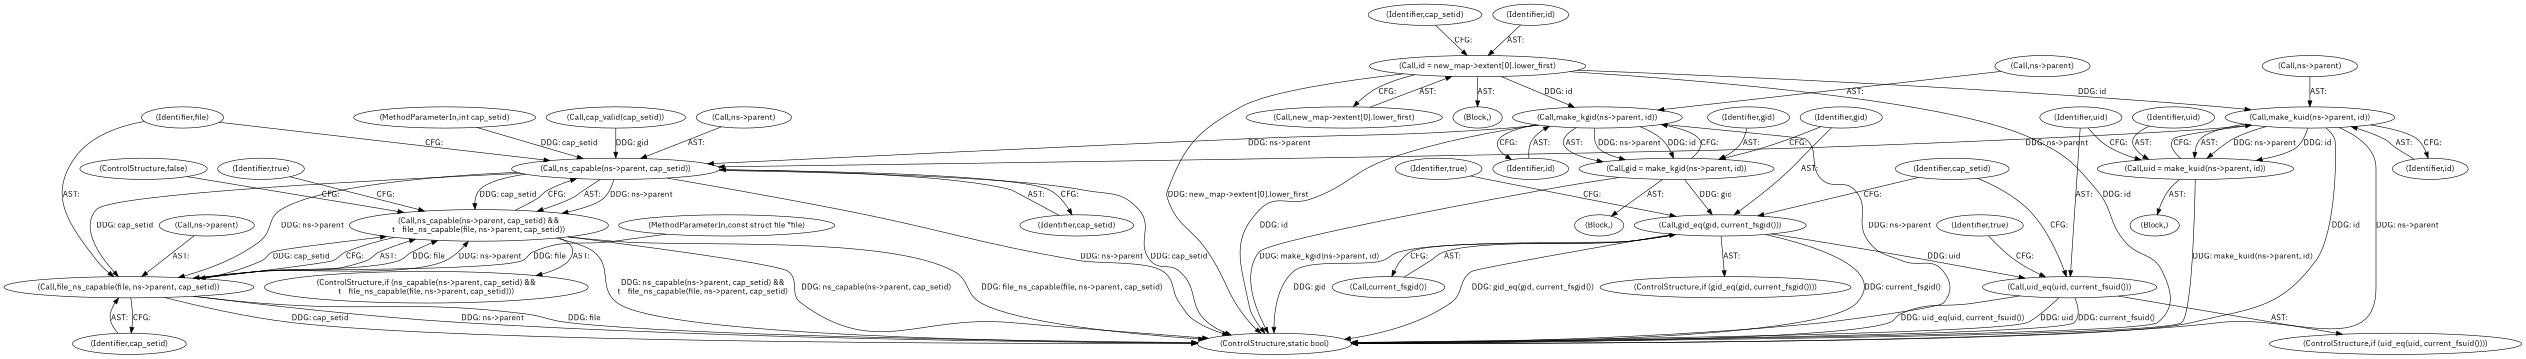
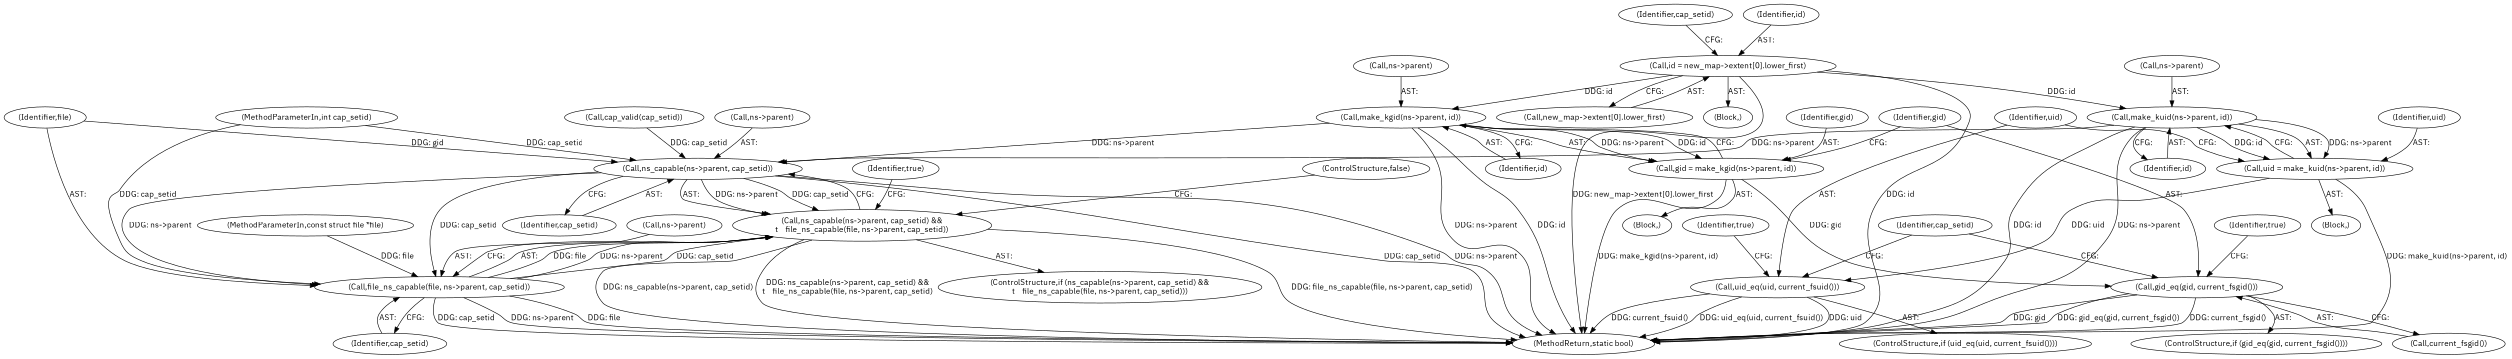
  digraph {
    fontname="IBM Plex Sans"
    node [fontname="IBM Plex Sans"]
    edge [fontname="IBM Plex Sans"]
    n1 [label="(Call,id = new_map->extent[0].lower_first)"]
    n2 [label="(Call,make_kuid(ns->parent, id))"]
    n3 [label="(Call,make_kgid(ns->parent, id))"]
-   n4 [label="(ControlStructure,static bool)"]
+   n4 [label="(MethodReturn,static bool)"]
    n5 [label="(Call,new_map->extent[0].lower_first)"]
    n6 [label="(Block,)"]
    n7 [label="(Call,uid = make_kuid(ns->parent, id))"]
    n8 [label="(Call,ns_capable(ns->parent, cap_setid))"]
    n9 [label="(Identifier,id)"]
    n10 [label="(Call,gid = make_kgid(ns->parent, id))"]
    n11 [label="(Identifier,id)"]
    n12 [label="(Call,uid_eq(uid, current_fsuid()))"]
    n13 [label="(Block,)"]
    n14 [label="(Call,ns_capable(ns->parent, cap_setid) &&\n\t    file_ns_capable(file, ns->parent, cap_setid))"]
    n15 [label="(Call,file_ns_capable(file, ns->parent, cap_setid))"]
    n16 [label="(Identifier,cap_setid)"]
    n17 [label="(ControlStructure,if (uid_eq(uid, current_fsuid())))"]
    n18 [label="(ControlStructure,if (ns_capable(ns->parent, cap_setid) &&\n\t    file_ns_capable(file, ns->parent, cap_setid)))"]
    n19 [label="(Identifier,cap_setid)"]
    n20 [label="(Call,gid_eq(gid, current_fsgid()))"]
    n21 [label="(Block,)"]
    n22 [label="(Call,current_fsgid())"]
    n23 [label="(ControlStructure,if (gid_eq(gid, current_fsgid())))"]
    n24 [label="(Identifier,cap_setid)"]
    n25 [label="(Identifier,true)"]
    n26 [label="(Identifier,true)"]
    n27 [label="(Identifier,cap_setid)"]
    n28 [label="(Call,cap_valid(cap_setid))"]
    n29 [label="(Identifier,gid)"]
    n30 [label="(Call,ns->parent)"]
    n31 [label="(ControlStructure,false)"]
    n32 [label="(Identifier,file)"]
    n33 [label="(MethodParameterIn,const struct file *file)"]
    n34 [label="(Call,ns->parent)"]
    n35 [label="(Identifier,uid)"]
    n36 [label="(MethodParameterIn,int cap_setid)"]
    n37 [label="(Identifier,gid)"]
    n38 [label="(Identifier,uid)"]
    n39 [label="(Identifier,true)"]
    n40 [label="(Call,ns->parent)"]
    n41 [label="(Call,ns->parent)"]
    n42 [label="(Identifier,id)"]
    n1 -> n2 [label="DDG: id"]
    n1 -> n3 [label="DDG: id"]
    n1 -> n4 [label="DDG: new_map->extent[0].lower_first"]
    n1 -> n4 [label="DDG: id"]
    n1 -> n5 [label="CFG: "]
    n1 -> n6 [label="AST: "]
    n2 -> n4 [label="DDG: id"]
    n2 -> n4 [label="DDG: ns->parent"]
    n2 -> n7 [label="AST: "]
    n2 -> n7 [label="DDG: ns->parent"]
    n2 -> n7 [label="DDG: id"]
    n2 -> n8 [label="DDG: ns->parent"]
    n2 -> n9 [label="CFG: "]
    n3 -> n4 [label="DDG: ns->parent"]
    n3 -> n4 [label="DDG: id"]
    n3 -> n8 [label="DDG: ns->parent"]
    n3 -> n10 [label="AST: "]
    n3 -> n10 [label="DDG: ns->parent"]
    n3 -> n10 [label="DDG: id"]
    n3 -> n11 [label="CFG: "]
    n5 -> n1 [label="AST: "]
    n7 -> n2 [label="CFG: "]
    n7 -> n4 [label="DDG: make_kuid(ns->parent, id)"]
-   n20 -> n12 [label="DDG: uid"]
+   n7 -> n12 [label="DDG: uid"]
    n7 -> n13 [label="AST: "]
    n8 -> n4 [label="DDG: cap_setid"]
    n8 -> n4 [label="DDG: ns->parent"]
    n8 -> n14 [label="AST: "]
    n8 -> n14 [label="DDG: ns->parent"]
    n8 -> n14 [label="DDG: cap_setid"]
    n8 -> n15 [label="DDG: ns->parent"]
    n8 -> n15 [label="DDG: cap_setid"]
    n8 -> n16 [label="CFG: "]
    n9 -> n2 [label="AST: "]
    n10 -> n3 [label="CFG: "]
    n10 -> n4 [label="DDG: make_kgid(ns->parent, id)"]
    n10 -> n20 [label="DDG: gid"]
    n10 -> n21 [label="AST: "]
    n11 -> n3 [label="AST: "]
    n12 -> n4 [label="DDG: uid"]
    n12 -> n4 [label="DDG: current_fsuid()"]
    n12 -> n4 [label="DDG: uid_eq(uid, current_fsuid())"]
    n12 -> n17 [label="AST: "]
    n14 -> n4 [label="DDG: ns_capable(ns->parent, cap_setid) &&\n\t    file_ns_capable(file, ns->parent, cap_setid)"]
    n14 -> n4 [label="DDG: file_ns_capable(file, ns->parent, cap_setid)"]
    n14 -> n4 [label="DDG: ns_capable(ns->parent, cap_setid)"]
    n14 -> n8 [label="CFG: "]
    n14 -> n15 [label="CFG: "]
    n14 -> n18 [label="AST: "]
    n15 -> n4 [label="DDG: ns->parent"]
    n15 -> n4 [label="DDG: file"]
    n15 -> n4 [label="DDG: cap_setid"]
    n15 -> n14 [label="AST: "]
    n15 -> n14 [label="DDG: file"]
    n15 -> n14 [label="DDG: ns->parent"]
    n15 -> n14 [label="DDG: cap_setid"]
    n15 -> n19 [label="CFG: "]
    n16 -> n8 [label="AST: "]
    n19 -> n15 [label="AST: "]
    n20 -> n4 [label="DDG: current_fsgid()"]
    n20 -> n4 [label="DDG: gid"]
    n20 -> n4 [label="DDG: gid_eq(gid, current_fsgid())"]
    n20 -> n22 [label="CFG: "]
    n20 -> n23 [label="AST: "]
    n22 -> n20 [label="AST: "]
    n24 -> n12 [label="CFG: "]
    n24 -> n20 [label="CFG: "]
    n25 -> n20 [label="CFG: "]
    n26 -> n14 [label="CFG: "]
    n27 -> n1 [label="CFG: "]
-   n28 -> n8 [label="DDG: gid"]
+   n28 -> n8 [label="DDG: cap_setid"]
    n29 -> n10 [label="CFG: "]
    n29 -> n20 [label="AST: "]
    n30 -> n3 [label="AST: "]
    n31 -> n14 [label="CFG: "]
-   n32 -> n8 [label="CFG: "]
+   n32 -> n8 [label="DDG: gid"]
    n32 -> n15 [label="AST: "]
    n33 -> n15 [label="DDG: file"]
    n34 -> n8 [label="AST: "]
    n35 -> n7 [label="AST: "]
    n36 -> n8 [label="DDG: cap_setid"]
+   n36 -> n15 [label="DDG: cap_setid"]
    n37 -> n10 [label="AST: "]
    n38 -> n7 [label="CFG: "]
    n38 -> n12 [label="AST: "]
    n39 -> n12 [label="CFG: "]
    n40 -> n15 [label="AST: "]
    n41 -> n2 [label="AST: "]
    n42 -> n1 [label="AST: "]
  }
